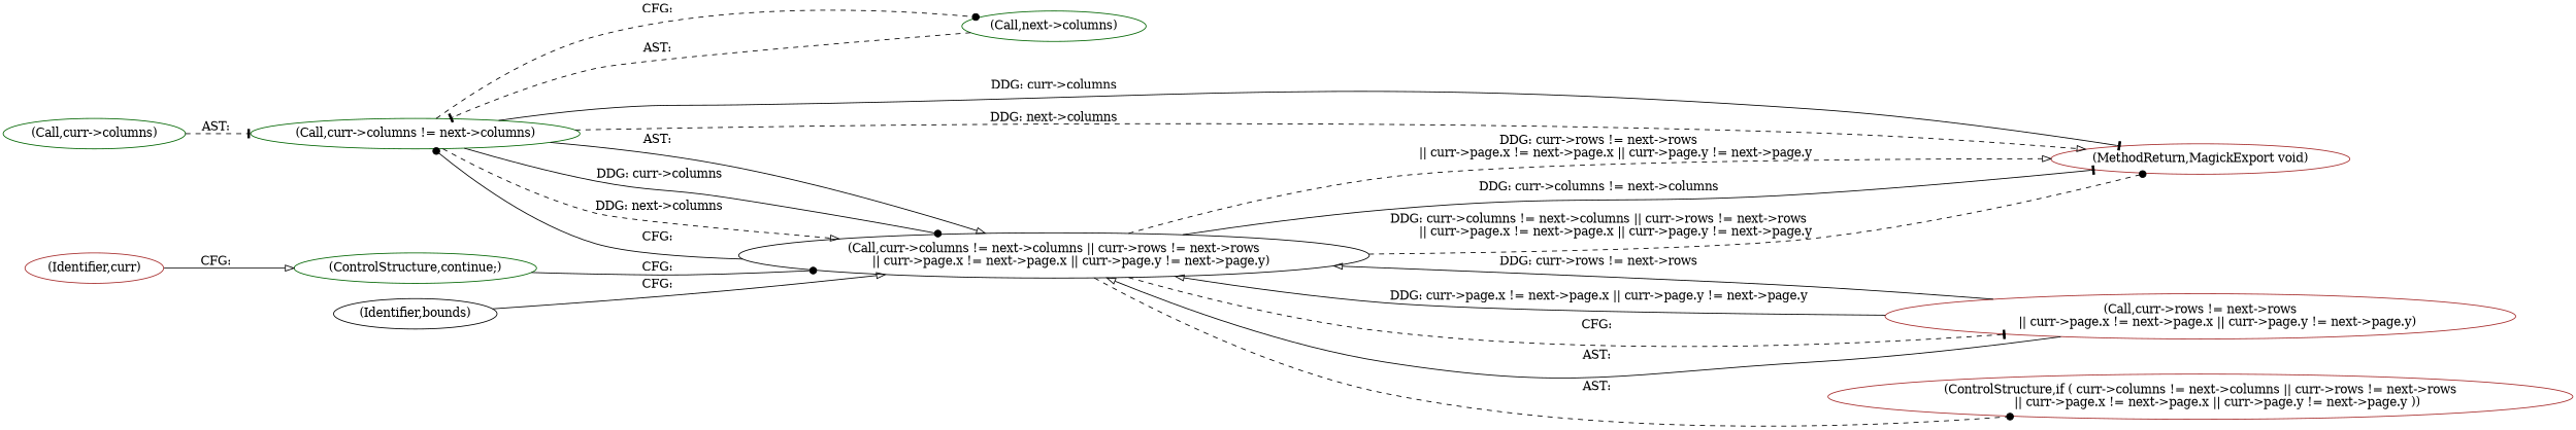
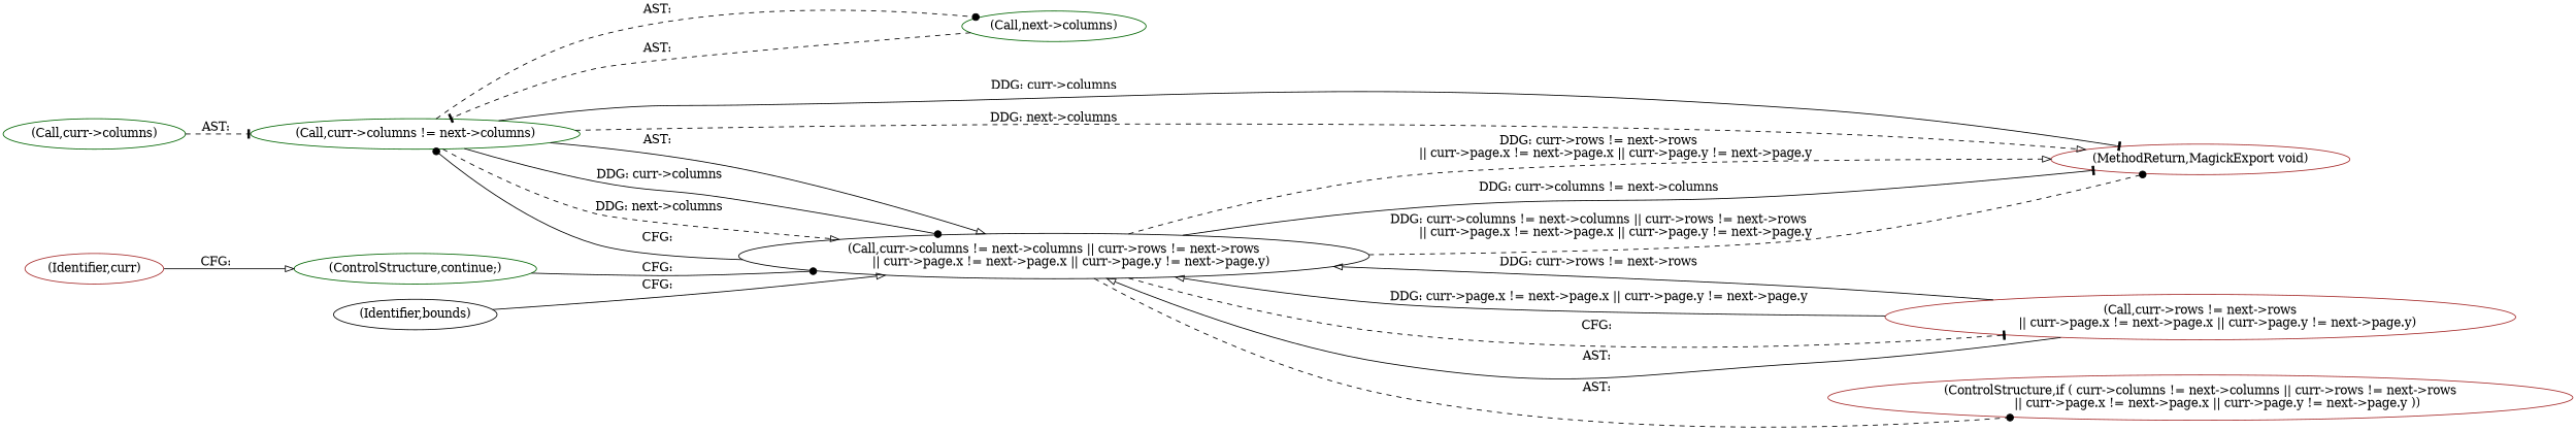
  digraph {
    rankdir=LR
    node [color=darkgreen]
    edge [arrowhead=onormal style=solid]
    n1 [label="(Call,curr->columns != next->columns)"]
    n2 [color=black label="(Call,curr->columns != next->columns || curr->rows != next->rows\n         || curr->page.x != next->page.x || curr->page.y != next->page.y)"]
    n3 [color=brown label="(MethodReturn,MagickExport void)"]
    n4 [label="(Call,next->columns)"]
    n5 [color=brown label="(ControlStructure,if ( curr->columns != next->columns || curr->rows != next->rows\n         || curr->page.x != next->page.x || curr->page.y != next->page.y ))"]
    n6 [color=brown label="(Call,curr->rows != next->rows\n         || curr->page.x != next->page.x || curr->page.y != next->page.y)"]
    n7 [label="(ControlStructure,continue;)"]
    n8 [label="(Call,curr->columns)"]
    n9 [color=black label="(Identifier,bounds)"]
    n10 [color=brown label="(Identifier,curr)"]
    n1 -> n2 [label="AST: "]
    n1 -> n2 [arrowhead=dot label="DDG: curr->columns"]
    n1 -> n2 [label="DDG: next->columns" style=dashed]
    n1 -> n3 [arrowhead=tee label="DDG: curr->columns"]
    n1 -> n3 [label="DDG: next->columns" style=dashed]
-   n1 -> n4 [arrowhead=dot label="CFG: " style=dashed]
+   n1 -> n4 [arrowhead=dot label="AST: " style=dashed]
    n2 -> n1 [arrowhead=dot label="CFG: "]
    n2 -> n3 [label="DDG: curr->rows != next->rows\n         || curr->page.x != next->page.x || curr->page.y != next->page.y" style=dashed]
    n2 -> n3 [arrowhead=tee label="DDG: curr->columns != next->columns"]
    n2 -> n3 [arrowhead=dot label="DDG: curr->columns != next->columns || curr->rows != next->rows\n         || curr->page.x != next->page.x || curr->page.y != next->page.y" style=dashed]
    n2 -> n5 [arrowhead=dot label="AST: " style=dashed]
    n2 -> n6 [arrowhead=tee label="CFG: " style=dashed]
    n4 -> n1 [arrowhead=tee label="AST: " style=dashed]
    n6 -> n2 [label="AST: "]
    n6 -> n2 [label="DDG: curr->rows != next->rows"]
    n6 -> n2 [label="DDG: curr->page.x != next->page.x || curr->page.y != next->page.y"]
    n7 -> n2 [arrowhead=dot label="CFG: "]
    n8 -> n1 [arrowhead=tee label="AST: " style=dashed]
    n9 -> n2 [label="CFG: "]
    n10 -> n7 [label="CFG: "]
  }
